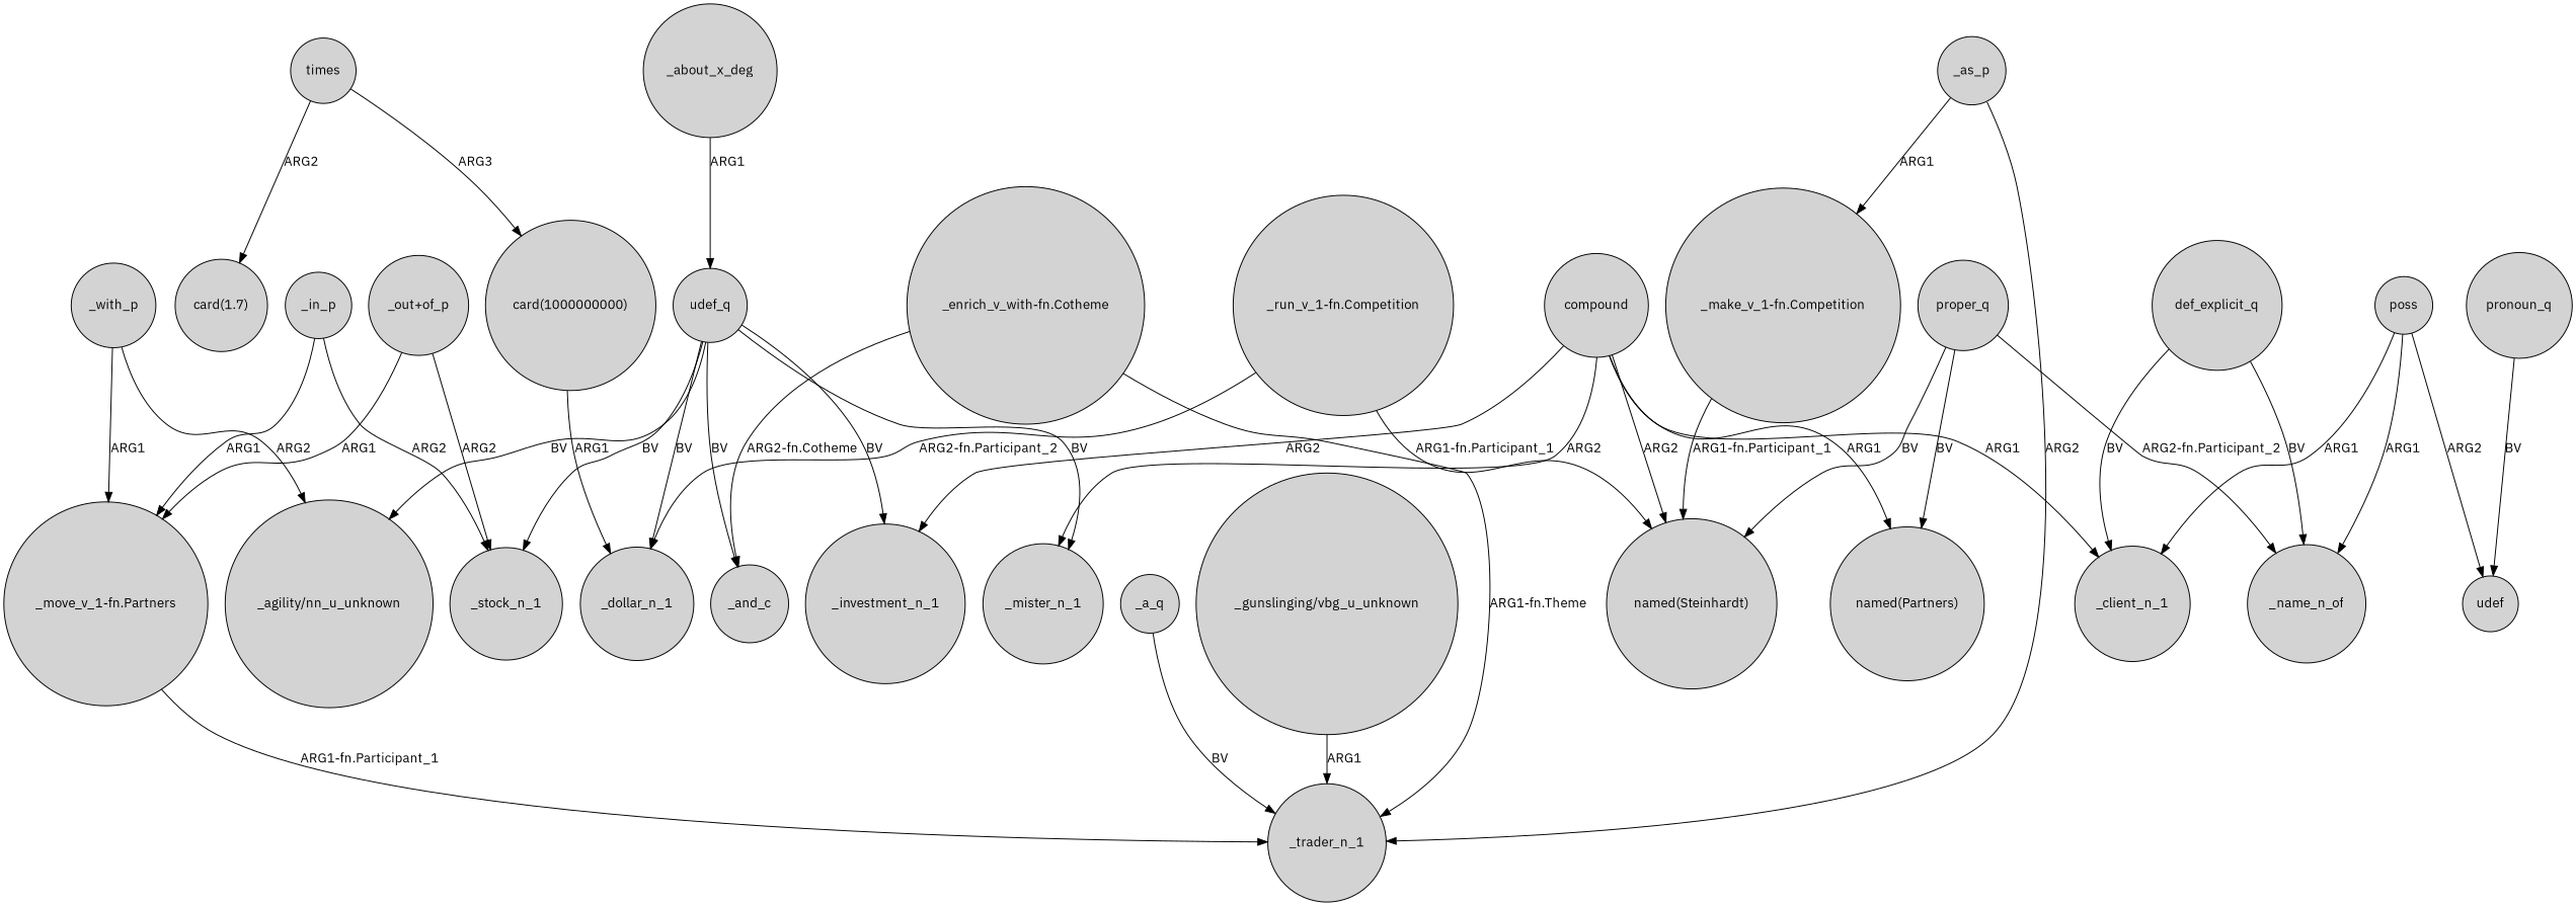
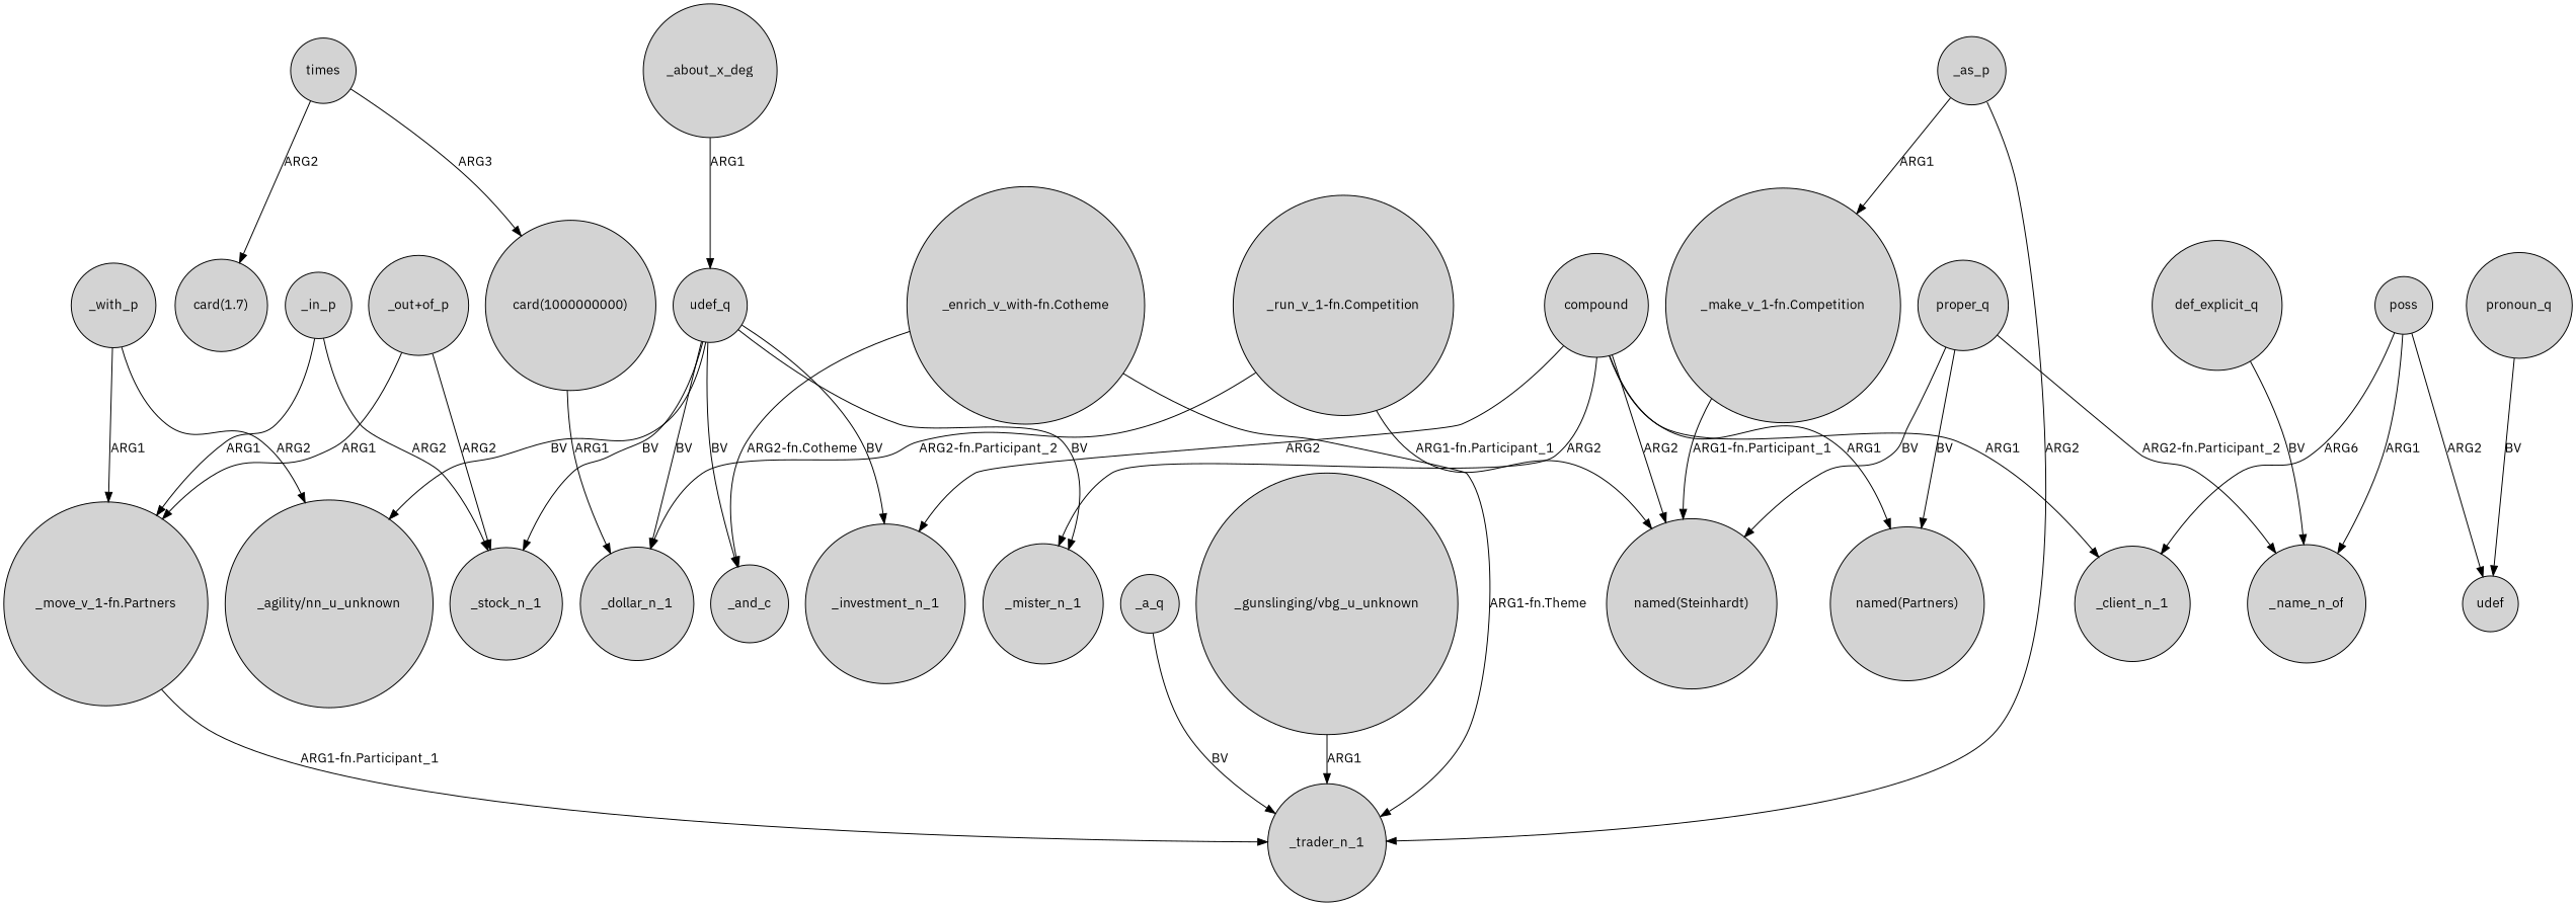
  digraph {
    fontname="IBM Plex Sans"
    node [fontname="IBM Plex Sans" shape=circle style=filled]
    edge [fontname="IBM Plex Sans"]
    "card(1000000000)"
    _dollar_n_1
    _with_p
    "_agility/nn_u_unknown"
    n5 [label="_move_v_1-fn.Partners"]
    _trader_n_1
    compound
    "named(Steinhardt)"
    _mister_n_1
    _client_n_1
    _investment_n_1
    "named(Partners)"
    poss
    _name_n_of
    n15 [label=udef]
    "_out+of_p"
    _stock_n_1
    "_enrich_v_with-fn.Cotheme"
    _and_c
    "_run_v_1-fn.Competition"
    proper_q
    times
    "card(1.7)"
    _in_p
    _as_p
    "_make_v_1-fn.Competition"
    udef_q
    def_explicit_q
    _about_x_deg
    pronoun_q
    _a_q
    "_gunslinging/vbg_u_unknown"
    "card(1000000000)" -> _dollar_n_1 [label=ARG1]
    _with_p -> "_agility/nn_u_unknown" [label=ARG2]
    _with_p -> n5 [label=ARG1]
    n5 -> _trader_n_1 [label="ARG1-fn.Participant_1"]
    compound -> "named(Steinhardt)" [label=ARG2]
    compound -> _mister_n_1 [label=ARG2]
    compound -> _client_n_1 [label=ARG1]
    compound -> _investment_n_1 [label=ARG2]
    compound -> "named(Partners)" [label=ARG1]
-   poss -> _client_n_1 [label=ARG1]
+   poss -> _client_n_1 [label=ARG6]
    poss -> _name_n_of [label=ARG1]
    poss -> n15 [label=ARG2]
    "_out+of_p" -> n5 [label=ARG1]
    "_out+of_p" -> _stock_n_1 [label=ARG2]
    "_enrich_v_with-fn.Cotheme" -> _trader_n_1 [label="ARG1-fn.Theme"]
    "_enrich_v_with-fn.Cotheme" -> _and_c [label="ARG2-fn.Cotheme"]
    "_run_v_1-fn.Competition" -> _dollar_n_1 [label="ARG2-fn.Participant_2"]
    "_run_v_1-fn.Competition" -> "named(Steinhardt)" [label="ARG1-fn.Participant_1"]
    proper_q -> "named(Steinhardt)" [label=BV]
    proper_q -> "named(Partners)" [label=BV]
    proper_q -> _name_n_of [label="ARG2-fn.Participant_2"]
    times -> "card(1000000000)" [label=ARG3]
    times -> "card(1.7)" [label=ARG2]
    _in_p -> n5 [label=ARG1]
    _in_p -> _stock_n_1 [label=ARG2]
    _as_p -> _trader_n_1 [label=ARG2]
    _as_p -> "_make_v_1-fn.Competition" [label=ARG1]
    "_make_v_1-fn.Competition" -> "named(Steinhardt)" [label="ARG1-fn.Participant_1"]
    udef_q -> _dollar_n_1 [label=BV]
    udef_q -> "_agility/nn_u_unknown" [label=BV]
    udef_q -> _mister_n_1 [label=BV]
    udef_q -> _investment_n_1 [label=BV]
    udef_q -> _stock_n_1 [label=BV]
    udef_q -> _and_c [label=BV]
-   def_explicit_q -> _client_n_1 [label=BV]
    def_explicit_q -> _name_n_of [label=BV]
    _about_x_deg -> udef_q [label=ARG1]
    pronoun_q -> n15 [label=BV]
    _a_q -> _trader_n_1 [label=BV]
    "_gunslinging/vbg_u_unknown" -> _trader_n_1 [label=ARG1]
  }
